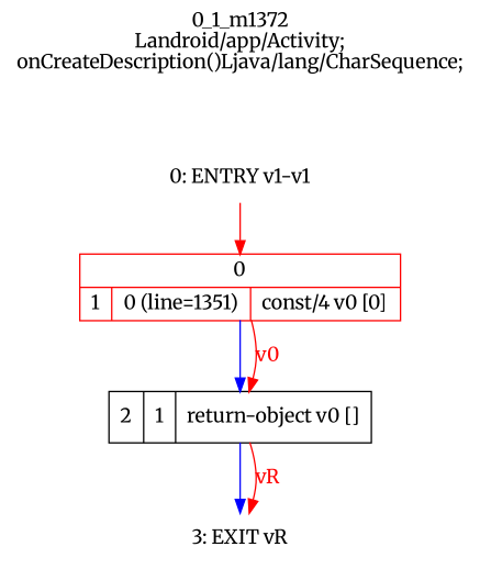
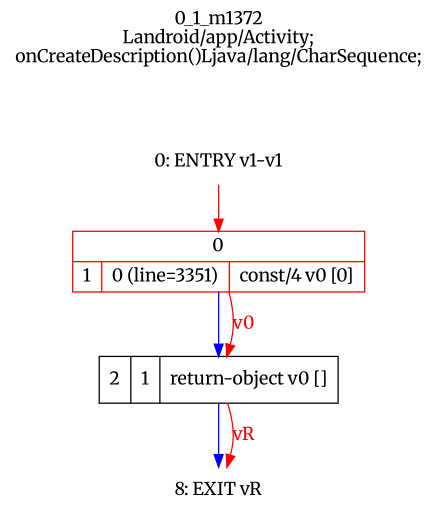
  digraph {
    fontname=Merriweather
    label="0_1_m1372\nLandroid/app/Activity;\nonCreateDescription()Ljava/lang/CharSequence;"
    labelloc=t
    rankdir=UD
    node [fontname=Merriweather shape=plaintext]
    edge [color=red fontcolor=blue fontname=Merriweather weight=100]
    n1 [label="0: ENTRY v1-v1"]
-   n2 [color=red label="{0|{1|0 (line=1351)|const/4 v0 [0]\l}}" shape=record]
+   n2 [color=red label="{0|{1|0 (line=3351)|const/4 v0 [0]\l}}" shape=record]
    n3 [label="2|1|return-object v0 []\l" shape=record]
-   n4 [label="3: EXIT vR"]
+   n4 [label="8: EXIT vR"]
    n1 -> n2
    n2 -> n3 [color=blue]
    n2 -> n3 [fontcolor=red label=v0 weight=""]
    n3 -> n4 [color=blue]
    n3 -> n4 [fontcolor=red label=vR weight=""]
  }
